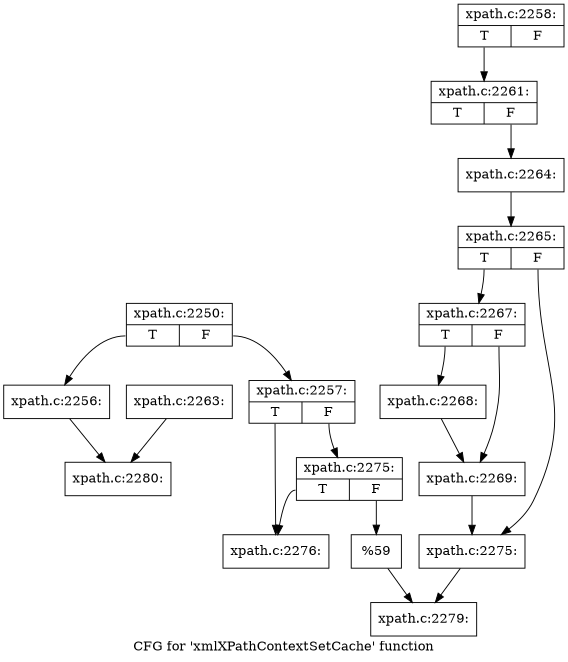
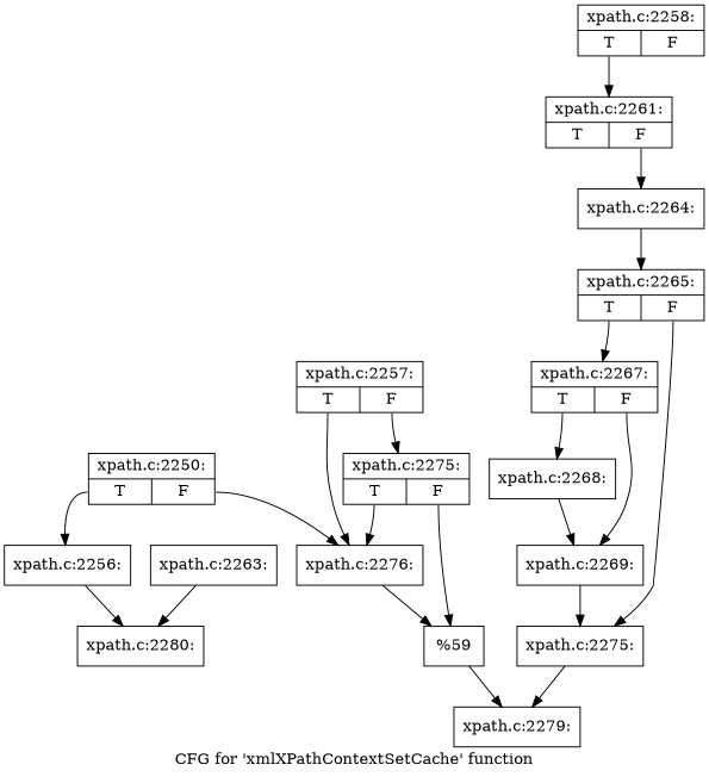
  digraph {
    label="CFG for 'xmlXPathContextSetCache' function"
    node [shape=record]
    n1 [label="{xpath.c:2250:|{<s0>T|<s1>F}}"]
    n2 [label="{xpath.c:2256:}"]
    n3 [label="{xpath.c:2257:|{<s0>T|<s1>F}}"]
    n4 [label="{xpath.c:2280:}"]
    n5 [label="{xpath.c:2275:|{<s0>T|<s1>F}}"]
    n6 [label="{xpath.c:2276:}"]
    n7 [label="{xpath.c:2258:|{<s0>T|<s1>F}}"]
    n8 [label="{xpath.c:2261:|{<s0>T|<s1>F}}"]
    n9 [label="{%59}"]
    n10 [label="{xpath.c:2264:}"]
    n11 [label="{xpath.c:2265:|{<s0>T|<s1>F}}"]
    n12 [label="{xpath.c:2267:|{<s0>T|<s1>F}}"]
    n13 [label="{xpath.c:2275:}"]
    n14 [label="{xpath.c:2279:}"]
    n15 [label="{xpath.c:2263:}"]
    n16 [label="{xpath.c:2268:}"]
    n17 [label="{xpath.c:2269:}"]
    n1 -> n2 [tailport=s0]
-   n1 -> n3 [tailport=s1]
+   n1 -> n6 [tailport=s1]
    n2 -> n4
    n3 -> n5 [tailport=s1]
    n3 -> n6 [tailport=s0]
    n5 -> n6 [tailport=s0]
    n5 -> n9 [tailport=s1]
+   n6 -> n9
    n7 -> n8 [tailport=s0]
    n8 -> n10 [tailport=s1]
    n9 -> n14
    n10 -> n11
    n11 -> n12 [tailport=s0]
    n11 -> n13 [tailport=s1]
    n12 -> n16 [tailport=s0]
    n12 -> n17 [tailport=s1]
    n13 -> n14
    n15 -> n4
    n16 -> n17
    n17 -> n13
  }
